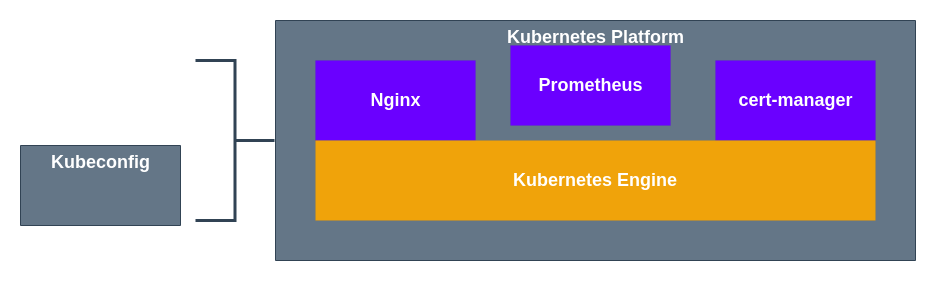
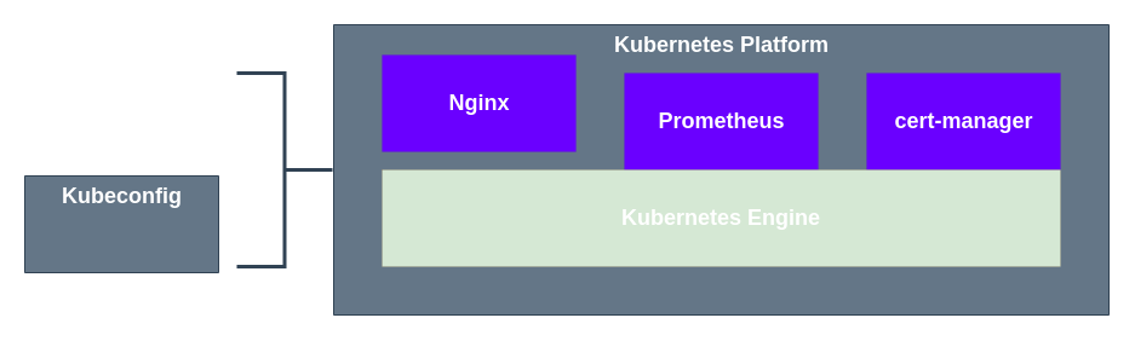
  <mxCell id="0" />
  <mxCell id="1" parent="0" />
  <mxCell id="2" value="Kubernetes Platform" style="verticalLabelPosition=middle;verticalAlign=top;html=1;shape=mxgraph.basic.rect;fillColor2=none;strokeWidth=1;size=20;indent=5;shadow=0;fontSize=18;fillColor=#647687;strokeColor=#314354;labelPosition=center;align=center;horizontal=1;fontStyle=1;fontColor=#ffffff;sketch=0;" parent="1" vertex="1"><mxGeometry x="275" y="20" width="640" height="240" as="geometry" /></mxCell>
  <mxCell id="3" value="" style="strokeWidth=3;html=1;shape=mxgraph.flowchart.annotation_2;align=left;labelPosition=right;pointerEvents=1;shadow=0;fontSize=18;fontColor=#ffffff;fillColor=#647687;direction=west;strokeColor=#314354;" parent="1" vertex="1"><mxGeometry x="195" y="60" width="79" height="160" as="geometry" /></mxCell>
  <mxCell id="4" value="Kubeconfig" style="verticalLabelPosition=middle;verticalAlign=top;html=1;shape=mxgraph.basic.rect;fillColor2=none;strokeWidth=1;size=27.64;indent=100;shadow=0;sketch=0;fontSize=18;fontColor=#ffffff;fillColor=#647687;strokeColor=#314354;labelPosition=center;align=center;fontStyle=1" parent="1" vertex="1"><mxGeometry x="20" y="145" width="160" height="80" as="geometry" /></mxCell>
- <mxCell id="5" value="Nginx" style="verticalLabelPosition=middle;verticalAlign=middle;html=1;shape=mxgraph.basic.rect;fillColor2=none;strokeWidth=0;size=20;indent=5;shadow=0;sketch=0;fontSize=18;fillColor=#6a00ff;labelPosition=center;align=center;fontStyle=1;strokeColor=#3700CC;fontColor=#ffffff;" parent="1" vertex="1"><mxGeometry x="315" y="60" width="160" height="80" as="geometry" /></mxCell>
+ <mxCell id="5" value="Nginx" style="verticalLabelPosition=middle;verticalAlign=middle;html=1;shape=mxgraph.basic.rect;fillColor2=none;strokeWidth=0;size=20;indent=5;shadow=0;sketch=0;fontSize=18;fillColor=#6a00ff;labelPosition=center;align=center;fontStyle=1;strokeColor=#3700CC;fontColor=#ffffff;" parent="1" vertex="1"><mxGeometry x="315" y="45" width="160" height="80" as="geometry" /></mxCell>
  <mxCell id="6" value="cert-manager" style="verticalLabelPosition=middle;verticalAlign=middle;html=1;shape=mxgraph.basic.rect;fillColor2=none;strokeWidth=0;size=20;indent=5;shadow=0;sketch=0;fontSize=18;fontColor=#ffffff;fillColor=#6a00ff;strokeColor=#3700CC;labelPosition=center;align=center;fontStyle=1" parent="1" vertex="1"><mxGeometry x="715" y="60" width="160" height="80" as="geometry" /></mxCell>
- <mxCell id="7" value="Prometheus" style="verticalLabelPosition=middle;verticalAlign=middle;html=1;shape=mxgraph.basic.rect;fillColor2=none;strokeWidth=0;size=20;indent=5;shadow=0;sketch=0;fontSize=18;fontColor=#ffffff;fillColor=#6a00ff;strokeColor=#3700CC;labelPosition=center;align=center;fontStyle=1" parent="1" vertex="1"><mxGeometry x="510" y="45" width="160" height="80" as="geometry" /></mxCell>
- <mxCell id="8" value="Kubernetes Engine" style="rounded=0;whiteSpace=wrap;html=1;shadow=0;sketch=0;fontSize=18;strokeWidth=0;fillColor=#f0a30a;verticalAlign=middle;fontStyle=1;strokeColor=#BD7000;fontColor=#FFFFFF;" parent="1" vertex="1"><mxGeometry x="315" y="140" width="560" height="80" as="geometry" /></mxCell>
+ <mxCell id="7" value="Prometheus" style="verticalLabelPosition=middle;verticalAlign=middle;html=1;shape=mxgraph.basic.rect;fillColor2=none;strokeWidth=0;size=20;indent=5;shadow=0;sketch=0;fontSize=18;fontColor=#ffffff;fillColor=#6a00ff;strokeColor=#3700CC;labelPosition=center;align=center;fontStyle=1" parent="1" vertex="1"><mxGeometry x="515" y="60" width="160" height="80" as="geometry" /></mxCell>
+ <mxCell id="8" value="Kubernetes Engine" style="rounded=0;whiteSpace=wrap;html=1;shadow=0;sketch=0;fontSize=18;strokeWidth=0;fillColor=#d5e8d4;verticalAlign=middle;fontStyle=1;strokeColor=#BD7000;fontColor=#FFFFFF;" parent="1" vertex="1"><mxGeometry x="315" y="140" width="560" height="80" as="geometry" /></mxCell>
